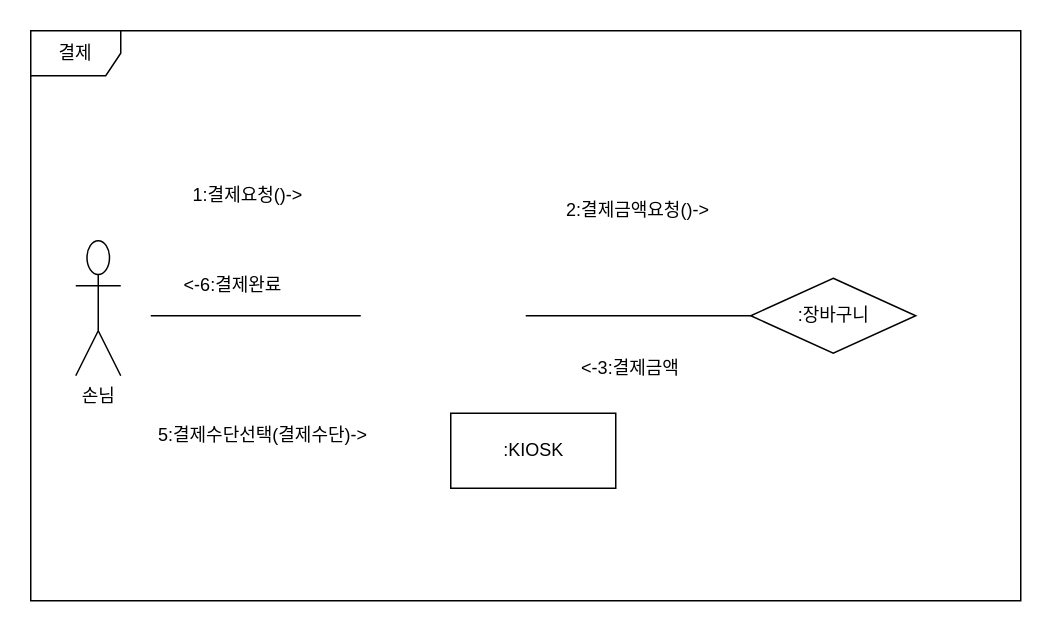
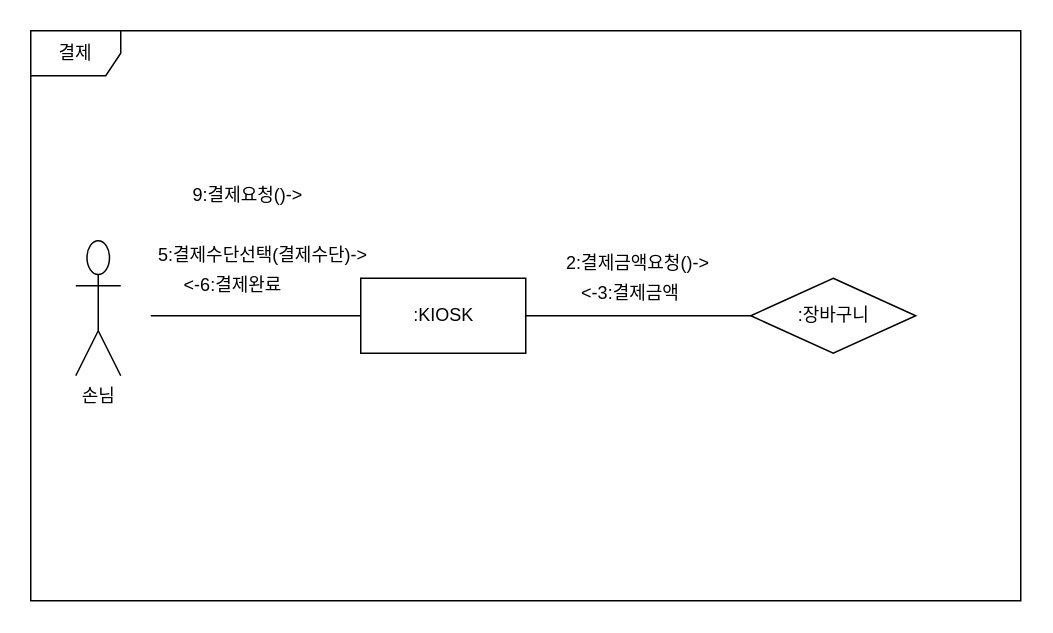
  <mxCell id="0" />
  <mxCell id="1" parent="0" />
  <mxCell id="2" value="결제" style="shape=umlFrame;whiteSpace=wrap;html=1;" parent="1" vertex="1"><mxGeometry x="20" y="20" width="660" height="380" as="geometry" /></mxCell>
  <mxCell id="3" value="손님" style="shape=umlActor;verticalLabelPosition=bottom;verticalAlign=top;html=1;outlineConnect=0;" vertex="1" parent="1"><mxGeometry x="50" y="160" width="30" height="90" as="geometry" /></mxCell>
- <mxCell id="4" value=":KIOSK" style="html=1;" vertex="1" parent="1"><mxGeometry x="300" y="275" width="110" height="50" as="geometry" /></mxCell>
+ <mxCell id="4" value=":KIOSK" style="html=1;" vertex="1" parent="1"><mxGeometry x="240" y="185" width="110" height="50" as="geometry" /></mxCell>
  <mxCell id="5" value=":장바구니" style="rhombus;html=1;" vertex="1" parent="1"><mxGeometry x="500" y="185" width="110" height="50" as="geometry" /></mxCell>
  <mxCell id="6" value="" style="line;strokeWidth=1;fillColor=none;align=left;verticalAlign=middle;spacingTop=-1;spacingLeft=3;spacingRight=3;rotatable=0;labelPosition=right;points=[];portConstraint=eastwest;" vertex="1" parent="1"><mxGeometry x="100" y="206" width="140" height="8" as="geometry" /></mxCell>
  <mxCell id="7" value="" style="line;strokeWidth=1;fillColor=none;align=left;verticalAlign=middle;spacingTop=-1;spacingLeft=3;spacingRight=3;rotatable=0;labelPosition=right;points=[];portConstraint=eastwest;" vertex="1" parent="1"><mxGeometry x="350" y="206" width="150" height="8" as="geometry" /></mxCell>
- <mxCell id="8" value="1:결제요청()-&amp;gt;" style="text;html=1;strokeColor=none;fillColor=none;align=center;verticalAlign=middle;whiteSpace=wrap;rounded=0;" vertex="1" parent="1"><mxGeometry x="105" y="120" width="120" height="20" as="geometry" /></mxCell>
- <mxCell id="9" value="2:결제금액요청()-&amp;gt;" style="text;html=1;strokeColor=none;fillColor=none;align=center;verticalAlign=middle;whiteSpace=wrap;rounded=0;" vertex="1" parent="1"><mxGeometry x="370" y="130" width="110" height="20" as="geometry" /></mxCell>
- <mxCell id="10" value="&amp;lt;-3:결제금액" style="text;html=1;strokeColor=none;fillColor=none;align=center;verticalAlign=middle;whiteSpace=wrap;rounded=0;" vertex="1" parent="1"><mxGeometry x="370" y="235" width="100" height="20" as="geometry" /></mxCell>
- <mxCell id="11" value="5:결제수단선택(결제수단)-&amp;gt;" style="text;html=1;strokeColor=none;fillColor=none;align=center;verticalAlign=middle;whiteSpace=wrap;rounded=0;" vertex="1" parent="1"><mxGeometry x="90" y="280" width="170" height="20" as="geometry" /></mxCell>
+ <mxCell id="8" value="9:결제요청()-&amp;gt;" style="text;html=1;strokeColor=none;fillColor=none;align=center;verticalAlign=middle;whiteSpace=wrap;rounded=0;" vertex="1" parent="1"><mxGeometry x="105" y="120" width="120" height="20" as="geometry" /></mxCell>
+ <mxCell id="9" value="2:결제금액요청()-&amp;gt;" style="text;html=1;strokeColor=none;fillColor=none;align=center;verticalAlign=middle;whiteSpace=wrap;rounded=0;" vertex="1" parent="1"><mxGeometry x="370" y="165" width="110" height="20" as="geometry" /></mxCell>
+ <mxCell id="10" value="&amp;lt;-3:결제금액" style="text;html=1;strokeColor=none;fillColor=none;align=center;verticalAlign=middle;whiteSpace=wrap;rounded=0;" vertex="1" parent="1"><mxGeometry x="370" y="185" width="100" height="20" as="geometry" /></mxCell>
+ <mxCell id="11" value="5:결제수단선택(결제수단)-&amp;gt;" style="text;html=1;strokeColor=none;fillColor=none;align=center;verticalAlign=middle;whiteSpace=wrap;rounded=0;" vertex="1" parent="1"><mxGeometry x="90" y="160" width="170" height="20" as="geometry" /></mxCell>
  <mxCell id="12" value="&amp;lt;-6:결제완료" style="text;html=1;strokeColor=none;fillColor=none;align=center;verticalAlign=middle;whiteSpace=wrap;rounded=0;" vertex="1" parent="1"><mxGeometry x="110" y="180" width="90" height="20" as="geometry" /></mxCell>
